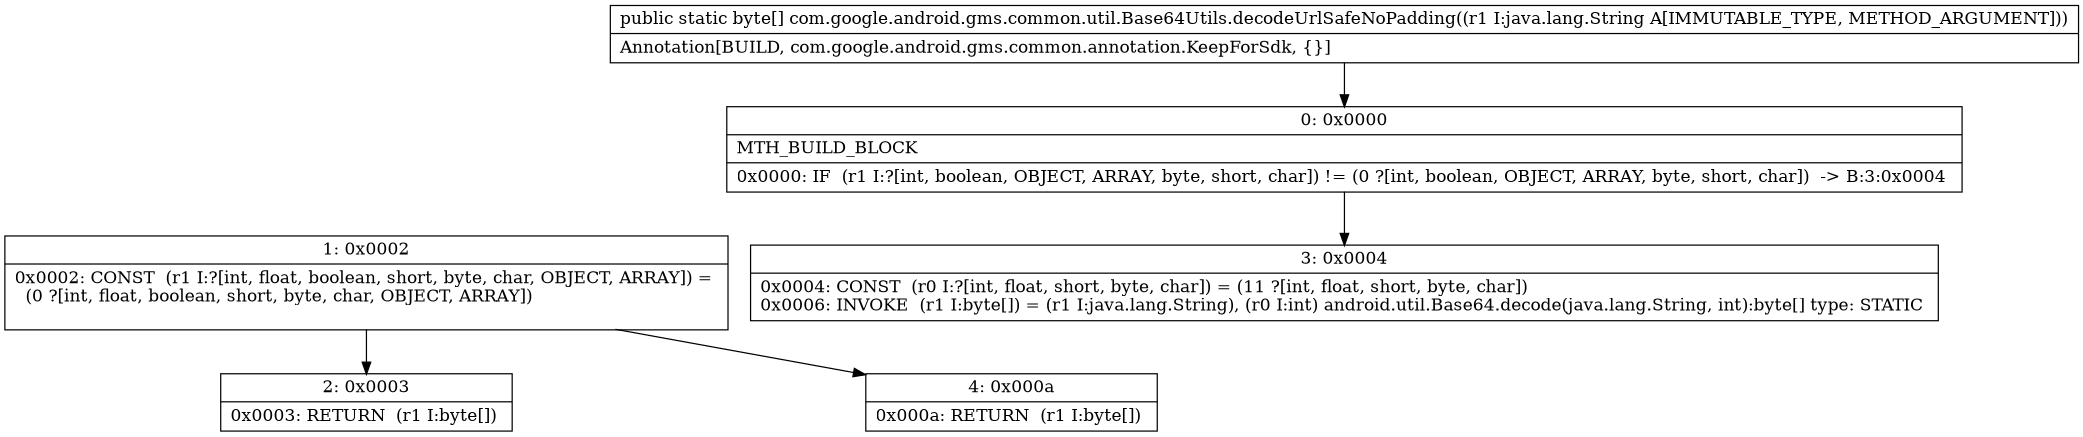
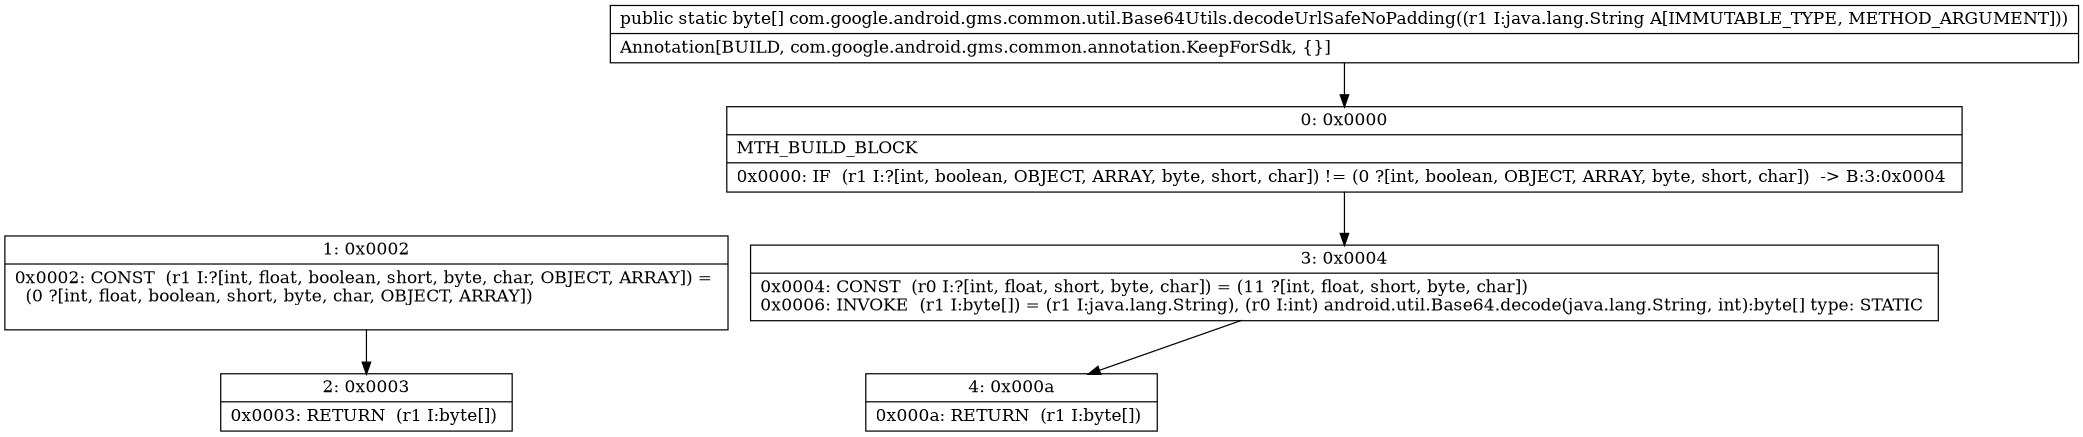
  digraph {
    node [shape=record]
    n1 [label="{0\:\ 0x0000|MTH_BUILD_BLOCK\l|0x0000: IF  (r1 I:?[int, boolean, OBJECT, ARRAY, byte, short, char]) != (0 ?[int, boolean, OBJECT, ARRAY, byte, short, char])  \-\> B:3:0x0004 \l}"]
    n2 [label="{3\:\ 0x0004|0x0004: CONST  (r0 I:?[int, float, short, byte, char]) = (11 ?[int, float, short, byte, char]) \l0x0006: INVOKE  (r1 I:byte[]) = (r1 I:java.lang.String), (r0 I:int) android.util.Base64.decode(java.lang.String, int):byte[] type: STATIC \l}"]
    n3 [label="{1\:\ 0x0002|0x0002: CONST  (r1 I:?[int, float, boolean, short, byte, char, OBJECT, ARRAY]) = \l  (0 ?[int, float, boolean, short, byte, char, OBJECT, ARRAY])\l \l}"]
    n4 [label="{2\:\ 0x0003|0x0003: RETURN  (r1 I:byte[]) \l}"]
    n5 [label="{4\:\ 0x000a|0x000a: RETURN  (r1 I:byte[]) \l}"]
    n6 [label="{public static byte[] com.google.android.gms.common.util.Base64Utils.decodeUrlSafeNoPadding((r1 I:java.lang.String A[IMMUTABLE_TYPE, METHOD_ARGUMENT]))  | Annotation[BUILD, com.google.android.gms.common.annotation.KeepForSdk, \{\}]\l}"]
    n1 -> n2
-   n3 -> n5
+   n2 -> n5
    n3 -> n4
    n6 -> n1
  }
